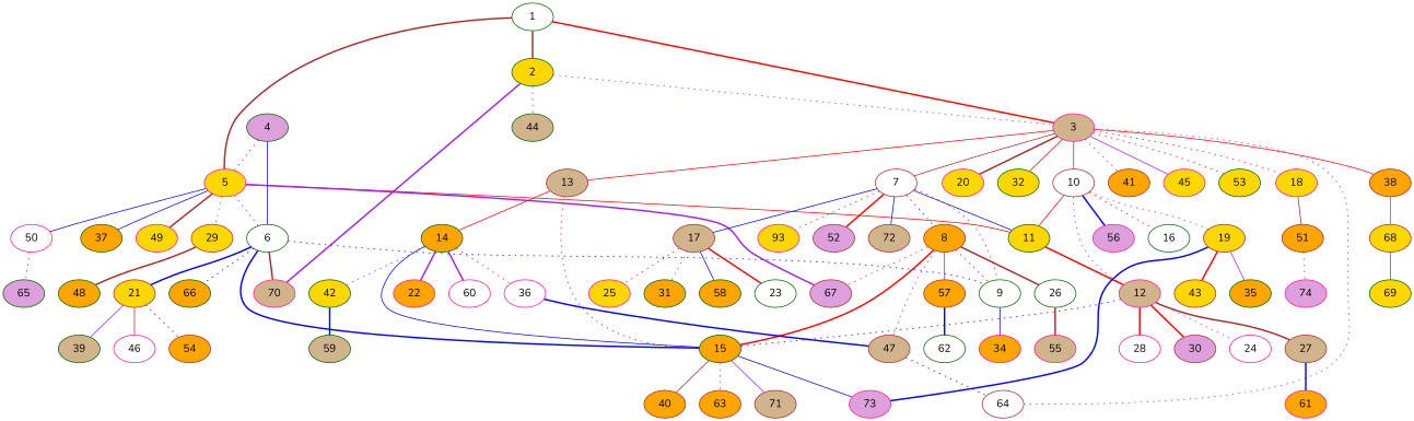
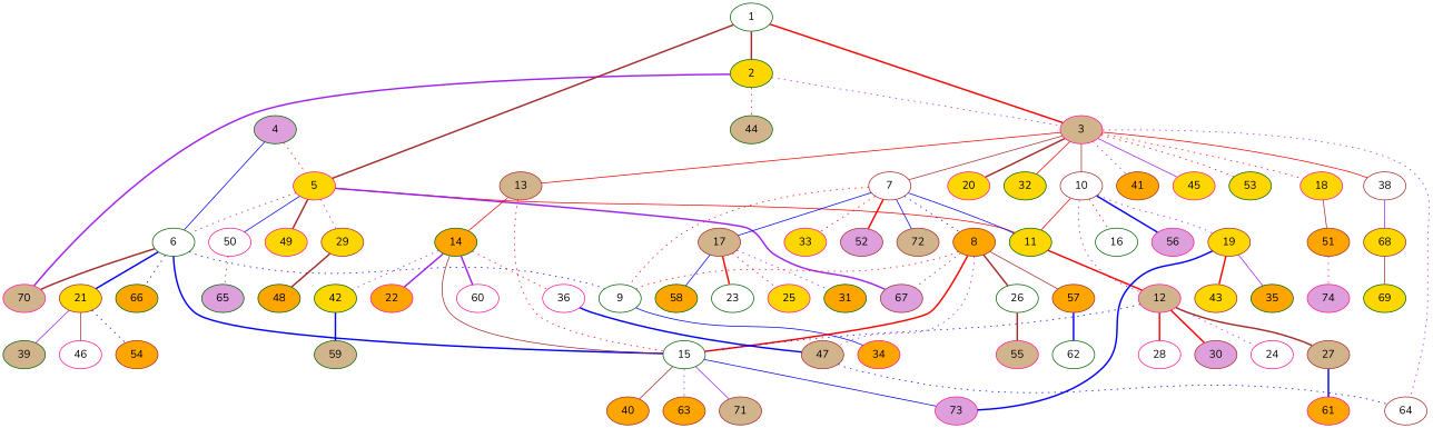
  graph {
    fontname=Nunito
    node [color=darkgreen fillcolor=gold fontname=Nunito style=filled]
    edge [color=red fontname=Nunito style=dotted]
    2
    1 [fillcolor=white]
    3 [color=deeppink fillcolor=tan]
    5 [color=deeppink]
    44 [fillcolor=tan]
    70 [color=deeppink fillcolor=tan]
    7 [color=brown fillcolor=white]
    10 [color=brown fillcolor=white]
    13 [color=brown fillcolor=tan]
    18 [color=deeppink]
    20 [color=deeppink]
    32
-   38 [color=brown fillcolor=orange]
+   38 [color=brown fillcolor=white]
    41 [color=brown fillcolor=orange]
    45 [color=deeppink]
    53
    64 [color=brown fillcolor=white]
    6 [fillcolor=white]
    11
    29 [color=brown]
-   37 [fillcolor=orange]
    49 [color=deeppink]
    50 [color=deeppink fillcolor=white]
    67 [color=brown fillcolor=plum]
    9 [fillcolor=white]
    8 [color=brown fillcolor=orange]
    17 [color=brown fillcolor=tan]
-   33 [color=deeppink label=93]
+   33 [color=deeppink]
    52 [color=brown fillcolor=plum]
    72 [color=brown fillcolor=tan]
    12 [color=deeppink fillcolor=tan]
    16 [fillcolor=white]
    19 [color=brown]
    56 [color=deeppink fillcolor=plum]
-   15 [fillcolor=orange]
+   15 [fillcolor=white]
    14 [fillcolor=orange]
    51 [color=brown fillcolor=orange]
    68 [color=brown]
    4 [fillcolor=plum]
    21 [color=brown]
    66 [fillcolor=orange]
    48 [fillcolor=orange]
    65 [fillcolor=plum]
    34 [color=deeppink fillcolor=orange]
    40 [color=brown fillcolor=orange]
    63 [color=brown fillcolor=orange]
    71 [color=brown fillcolor=tan]
    73 [color=deeppink fillcolor=plum]
    39 [fillcolor=tan]
    46 [color=deeppink fillcolor=white]
    54 [color=brown fillcolor=orange]
    26 [fillcolor=white]
    47 [color=brown fillcolor=tan]
    57 [color=brown fillcolor=orange]
    23 [fillcolor=white]
    25 [color=deeppink]
    31 [fillcolor=orange]
    58 [fillcolor=orange]
    55 [color=deeppink fillcolor=tan]
    62 [fillcolor=white]
    24 [color=deeppink fillcolor=white]
    27 [color=brown fillcolor=tan]
    28 [color=deeppink fillcolor=white]
    30 [color=brown fillcolor=plum]
    35 [fillcolor=orange]
    43 [color=brown]
    61 [color=deeppink fillcolor=orange]
    22 [color=deeppink fillcolor=orange]
    36 [color=deeppink fillcolor=white]
    42
    60 [color=deeppink fillcolor=white]
    59 [fillcolor=tan]
    74 [color=deeppink fillcolor=plum]
    69
    2 -- 3 [color=purple]
    2 -- 44
    2 -- 70 [color=purple style=bold]
    1 -- 2 [color=brown style=bold]
    1 -- 3 [style=bold]
    1 -- 5 [color=brown style=bold]
    3 -- 7 [color=brown style=solid]
    3 -- 10 [color=brown style=solid]
    3 -- 13 [style=solid]
    3 -- 18
    3 -- 20 [color=brown style=bold]
    3 -- 32 [style=solid]
    3 -- 38 [style=solid]
    3 -- 41 [color=purple]
    3 -- 45 [color=purple style=solid]
    3 -- 53
    3 -- 64 [color=purple]
    5 -- 6 [color=brown]
    5 -- 11 [style=solid]
    5 -- 29 [color=purple]
-   5 -- 37 [color=blue style=solid]
    5 -- 49 [color=brown style=bold]
    5 -- 50 [color=blue style=solid]
    5 -- 67 [color=purple style=bold]
    7 -- 11 [color=blue style=solid]
    7 -- 9
    7 -- 8 [color=blue]
    7 -- 17 [color=blue style=solid]
    7 -- 33
    7 -- 52 [style=bold]
    7 -- 72 [color=blue style=solid]
    10 -- 11 [style=solid]
    10 -- 12 [color=purple]
    10 -- 16
    10 -- 19 [color=purple]
    10 -- 56 [color=blue style=bold]
    13 -- 15
    13 -- 14 [style=solid]
    18 -- 51 [color=brown style=solid]
    38 -- 68 [color=purple style=solid]
    6 -- 70 [color=brown style=bold]
    6 -- 9 [color=blue]
    6 -- 15 [color=blue style=bold]
    6 -- 21 [color=blue style=bold]
    6 -- 66 [color=blue]
    11 -- 12 [style=bold]
    29 -- 48 [color=brown style=bold]
    50 -- 65 [color=brown]
    9 -- 34 [color=blue style=solid]
    8 -- 67 [color=brown]
    8 -- 9
    8 -- 15 [style=bold]
    8 -- 26 [color=brown style=bold]
    8 -- 47 [color=purple]
    8 -- 57 [color=brown style=solid]
    17 -- 23 [style=bold]
    17 -- 25
    17 -- 31 [color=purple]
    17 -- 58 [color=blue style=solid]
    12 -- 15 [color=blue]
    12 -- 24 [color=purple]
    12 -- 27 [color=brown style=bold]
    12 -- 28 [style=bold]
    12 -- 30 [style=bold]
    19 -- 73 [color=blue style=bold]
    19 -- 35 [color=purple style=solid]
    19 -- 43 [style=bold]
    15 -- 40 [color=brown style=solid]
    15 -- 63 [color=purple]
    15 -- 71 [color=purple style=solid]
    15 -- 73 [color=blue style=solid]
-   14 -- 15 [color=blue style=solid]
+   14 -- 15 [color=brown style=solid]
    14 -- 22 [color=purple style=bold]
    14 -- 36
    14 -- 42 [color=purple]
    14 -- 60 [color=purple style=bold]
    51 -- 74 [color=purple]
    68 -- 69 [color=brown style=solid]
    4 -- 5
    4 -- 6 [color=blue style=solid]
    21 -- 39 [color=purple style=solid]
    21 -- 46 [color=brown style=solid]
    21 -- 54 [color=blue]
    26 -- 55 [color=brown style=bold]
    47 -- 64 [color=blue]
    57 -- 62 [color=blue style=bold]
    27 -- 61 [color=blue style=bold]
    36 -- 47 [color=blue style=bold]
    42 -- 59 [color=blue style=bold]
  }
